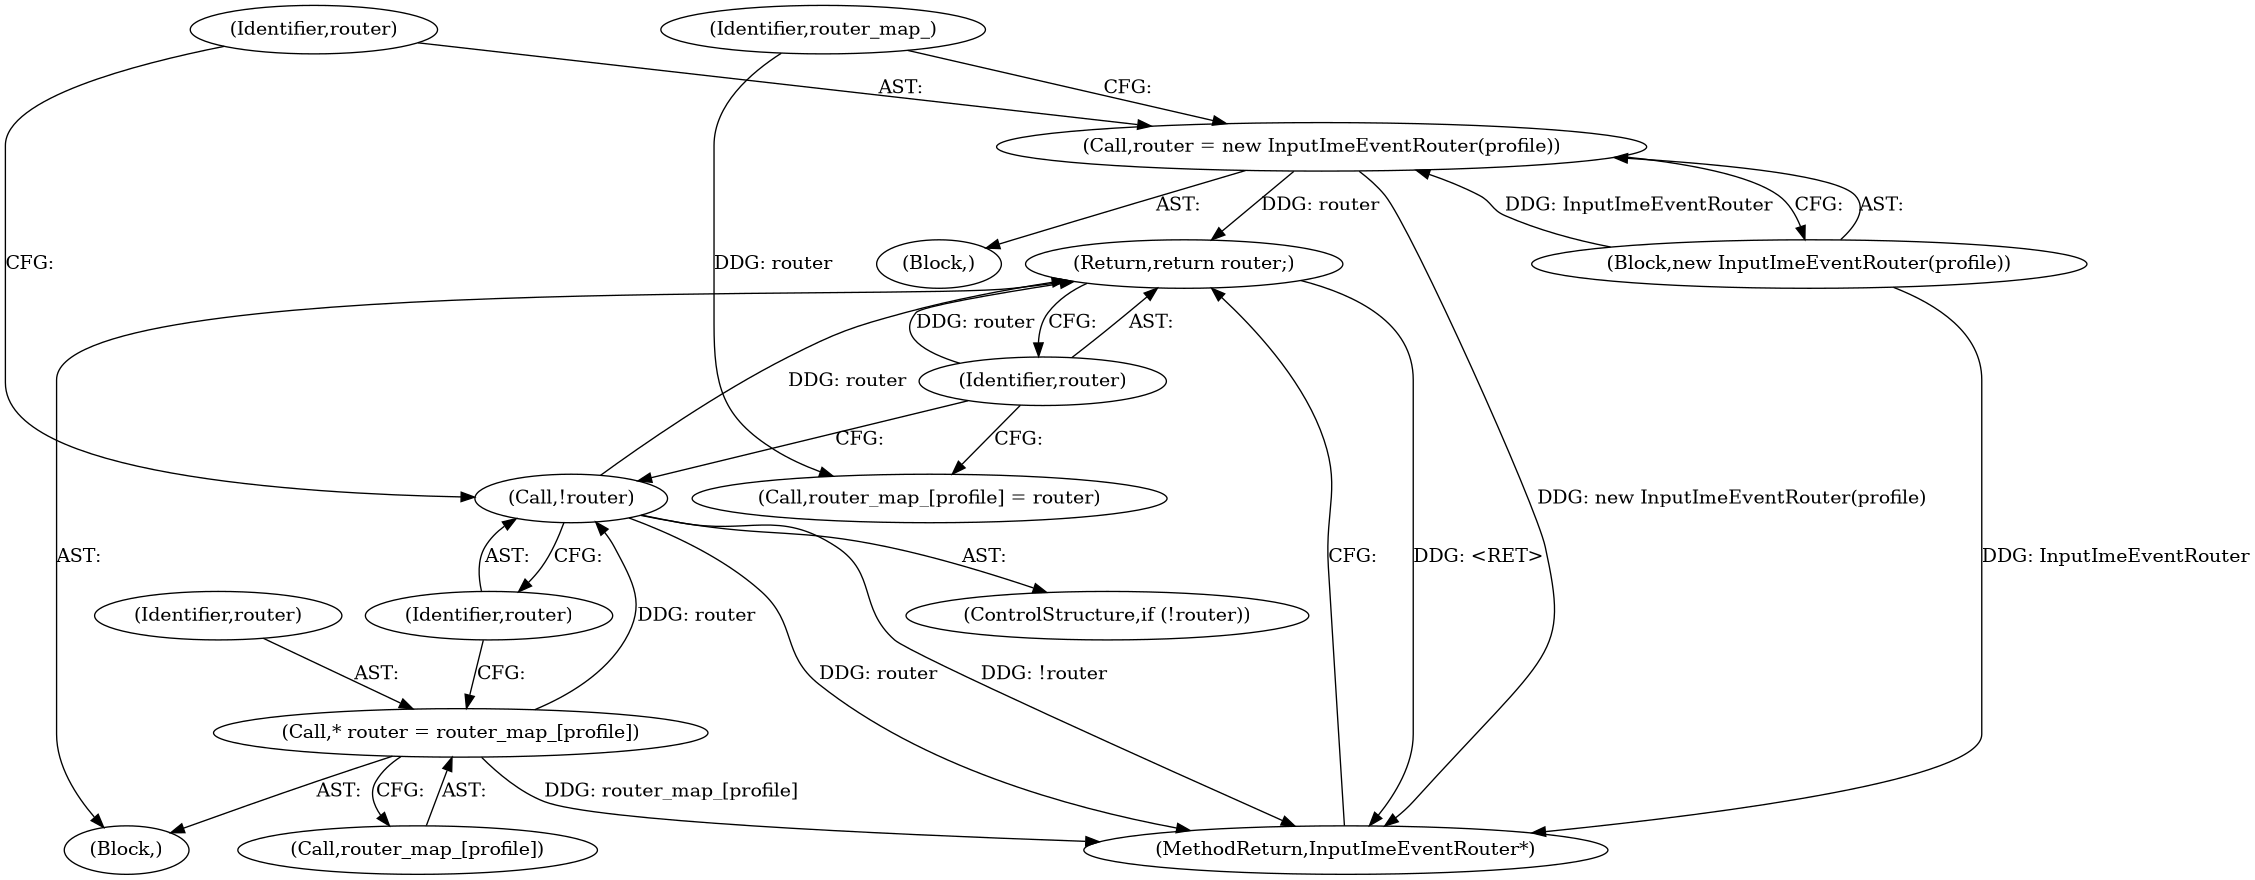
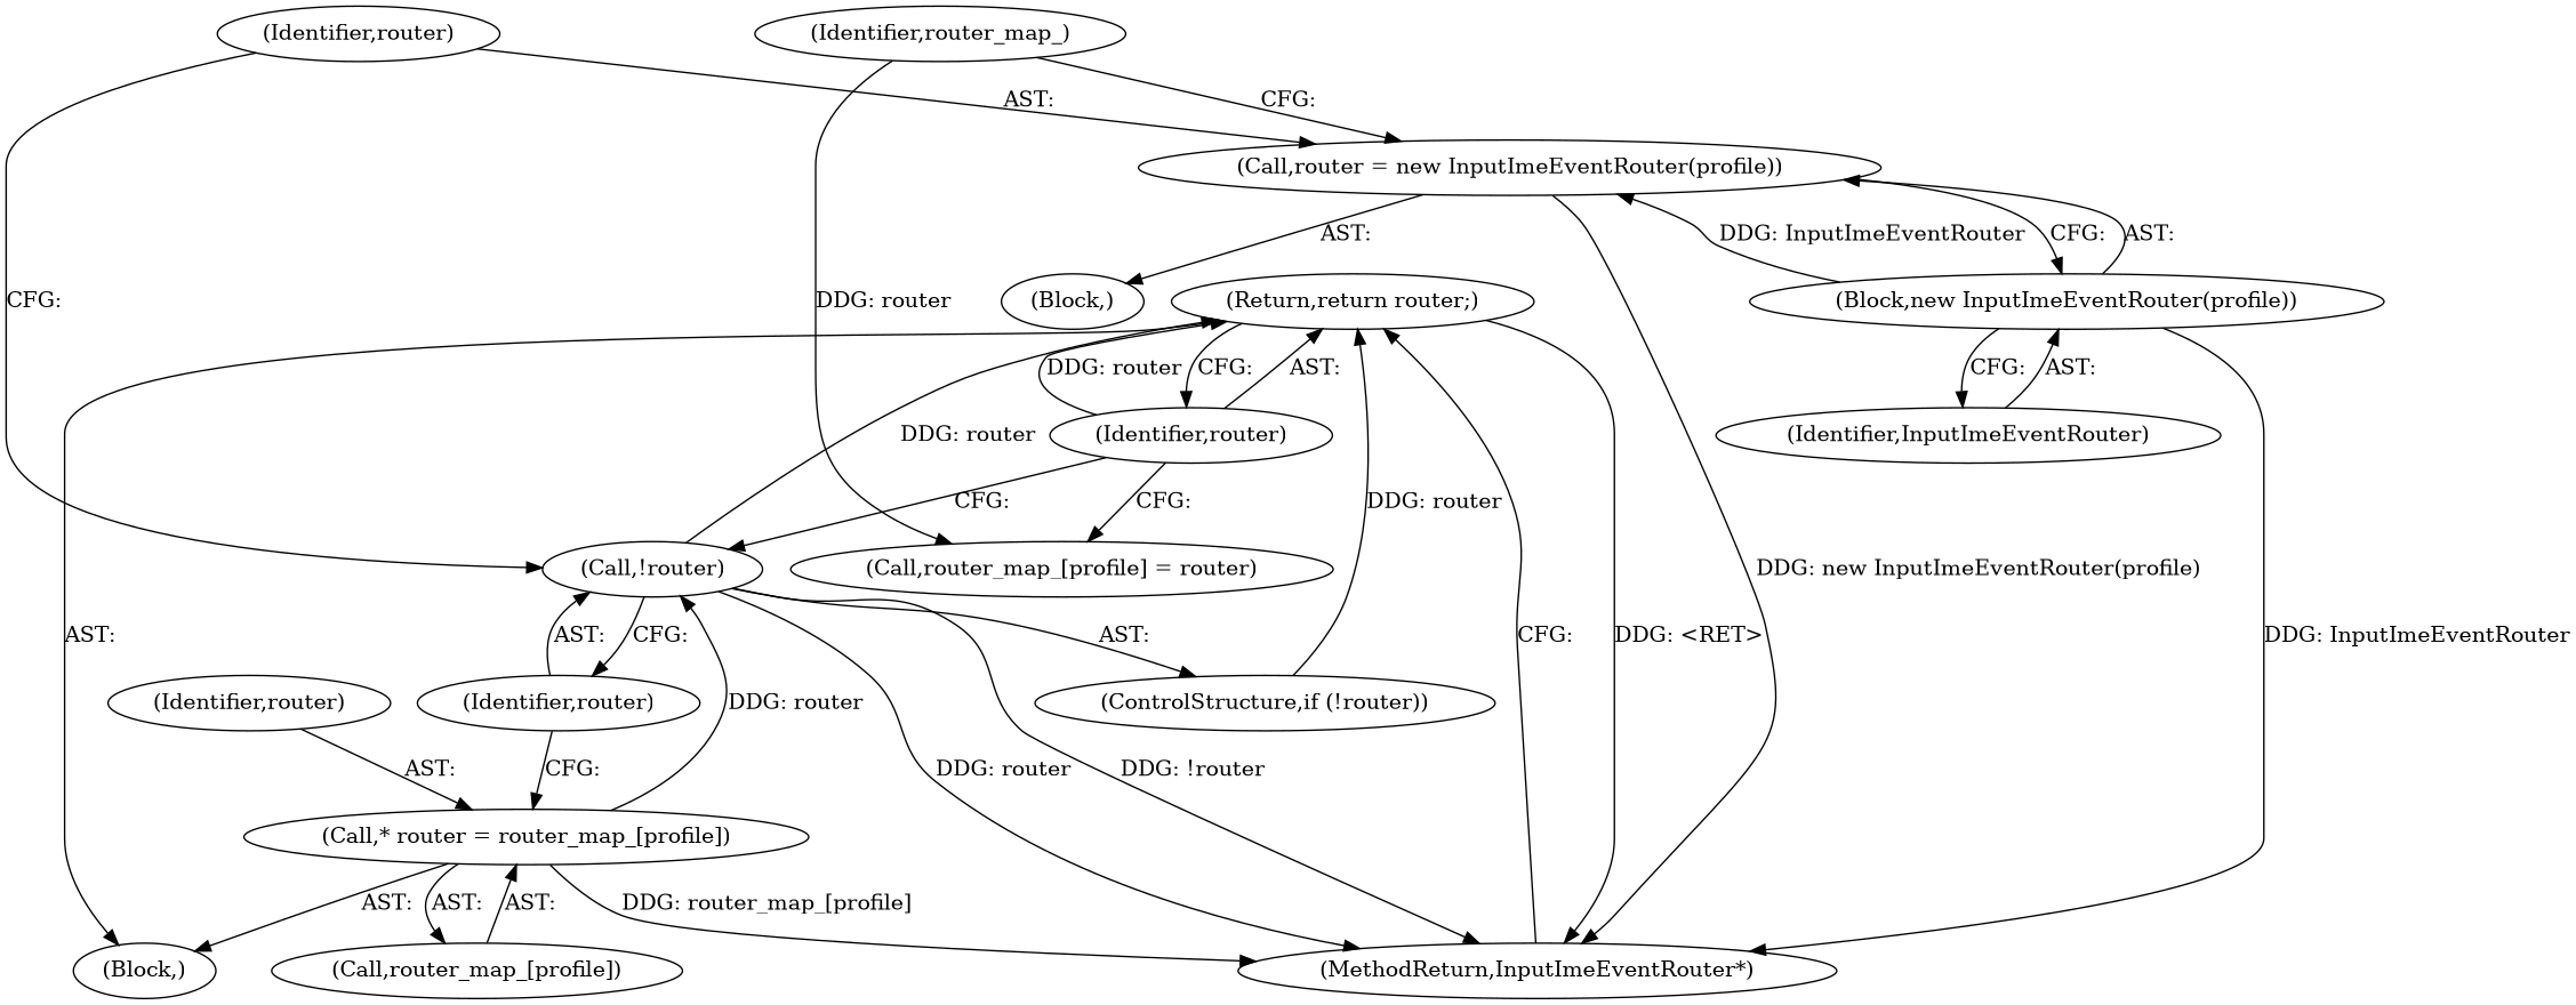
  digraph {
    n1 [label="(Return,return router;)"]
    n2 [label="(Identifier,router)"]
    n3 [label="(MethodReturn,InputImeEventRouter*)"]
    n4 [label="(Block,)"]
    n5 [label="(Call,!router)"]
    n6 [label="(Call,router_map_[profile] = router)"]
    n7 [label="(ControlStructure,if (!router))"]
    n8 [label="(Identifier,router)"]
    n9 [label="(Call,* router = router_map_[profile])"]
    n10 [label="(Call,router_map_[profile])"]
    n11 [label="(Call,router = new InputImeEventRouter(profile))"]
    n12 [label="(Block,new InputImeEventRouter(profile))"]
    n13 [label="(Block,)"]
+   n14 [label="(Identifier,InputImeEventRouter)"]
    n15 [label="(Identifier,router)"]
    n16 [label="(Identifier,router)"]
    n17 [label="(Identifier,router_map_)"]
    n1 -> n2 [label="CFG: "]
    n1 -> n3 [label="DDG: <RET>"]
    n1 -> n4 [label="AST: "]
    n2 -> n1 [label="AST: "]
    n2 -> n1 [label="DDG: router"]
    n2 -> n5 [label="CFG: "]
    n2 -> n6 [label="CFG: "]
    n3 -> n1 [label="CFG: "]
    n5 -> n1 [label="DDG: router"]
    n5 -> n3 [label="DDG: !router"]
    n5 -> n3 [label="DDG: router"]
    n5 -> n7 [label="AST: "]
    n5 -> n8 [label="CFG: "]
    n8 -> n5 [label="AST: "]
    n8 -> n9 [label="CFG: "]
    n9 -> n3 [label="DDG: router_map_[profile]"]
    n9 -> n4 [label="AST: "]
    n9 -> n5 [label="DDG: router"]
-   n9 -> n10 [label="CFG: "]
+   n9 -> n10 [label="AST: "]
    n10 -> n9 [label="AST: "]
-   n11 -> n1 [label="DDG: router"]
+   n7 -> n1 [label="DDG: router"]
    n11 -> n3 [label="DDG: new InputImeEventRouter(profile)"]
    n11 -> n12 [label="CFG: "]
    n11 -> n13 [label="AST: "]
    n12 -> n3 [label="DDG: InputImeEventRouter"]
    n12 -> n11 [label="AST: "]
    n12 -> n11 [label="DDG: InputImeEventRouter"]
+   n12 -> n14 [label="CFG: "]
+   n14 -> n12 [label="AST: "]
    n15 -> n9 [label="AST: "]
    n16 -> n5 [label="CFG: "]
    n16 -> n11 [label="AST: "]
    n17 -> n6 [label="DDG: router"]
    n17 -> n11 [label="CFG: "]
  }
